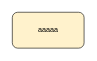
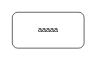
  <mxCell id="0" />
  <mxCell id="1" parent="0" />
- <mxCell id="2" value="aaaaa" style="rounded=1;whiteSpace=wrap;html=1;fillColor=#fff2cc;" vertex="1" parent="1"><mxGeometry x="20" y="20" width="120" height="60" as="geometry" /></mxCell>
+ <mxCell id="2" value="aaaaa" style="rounded=1;whiteSpace=wrap;html=1;" vertex="1" parent="1"><mxGeometry x="20" y="20" width="120" height="60" as="geometry" /></mxCell>
